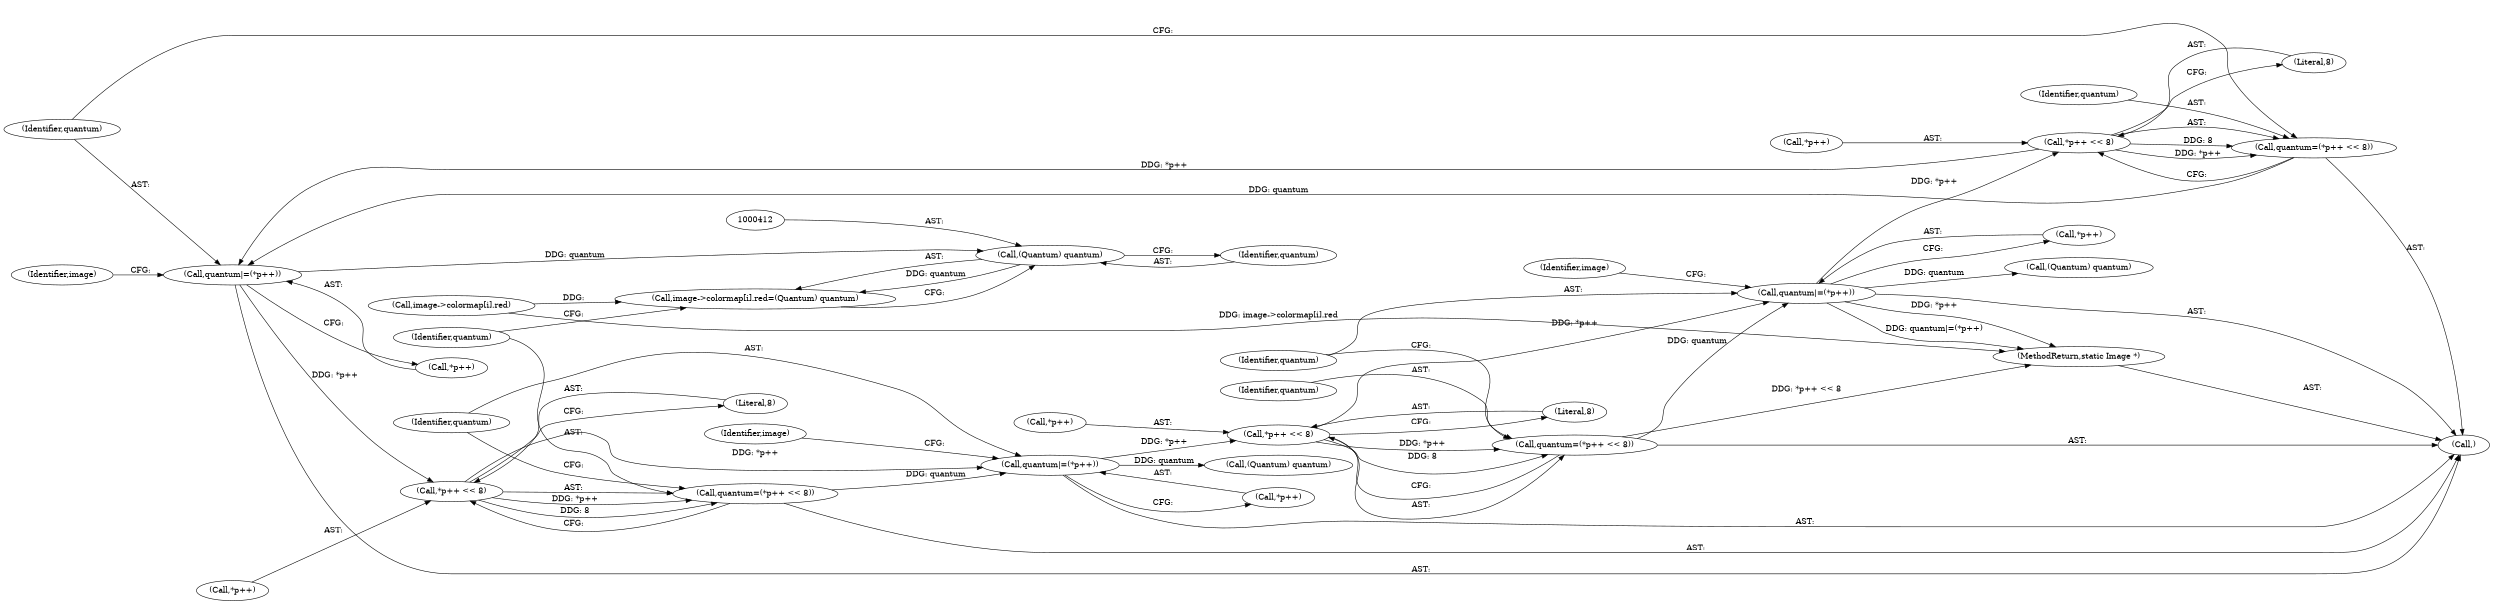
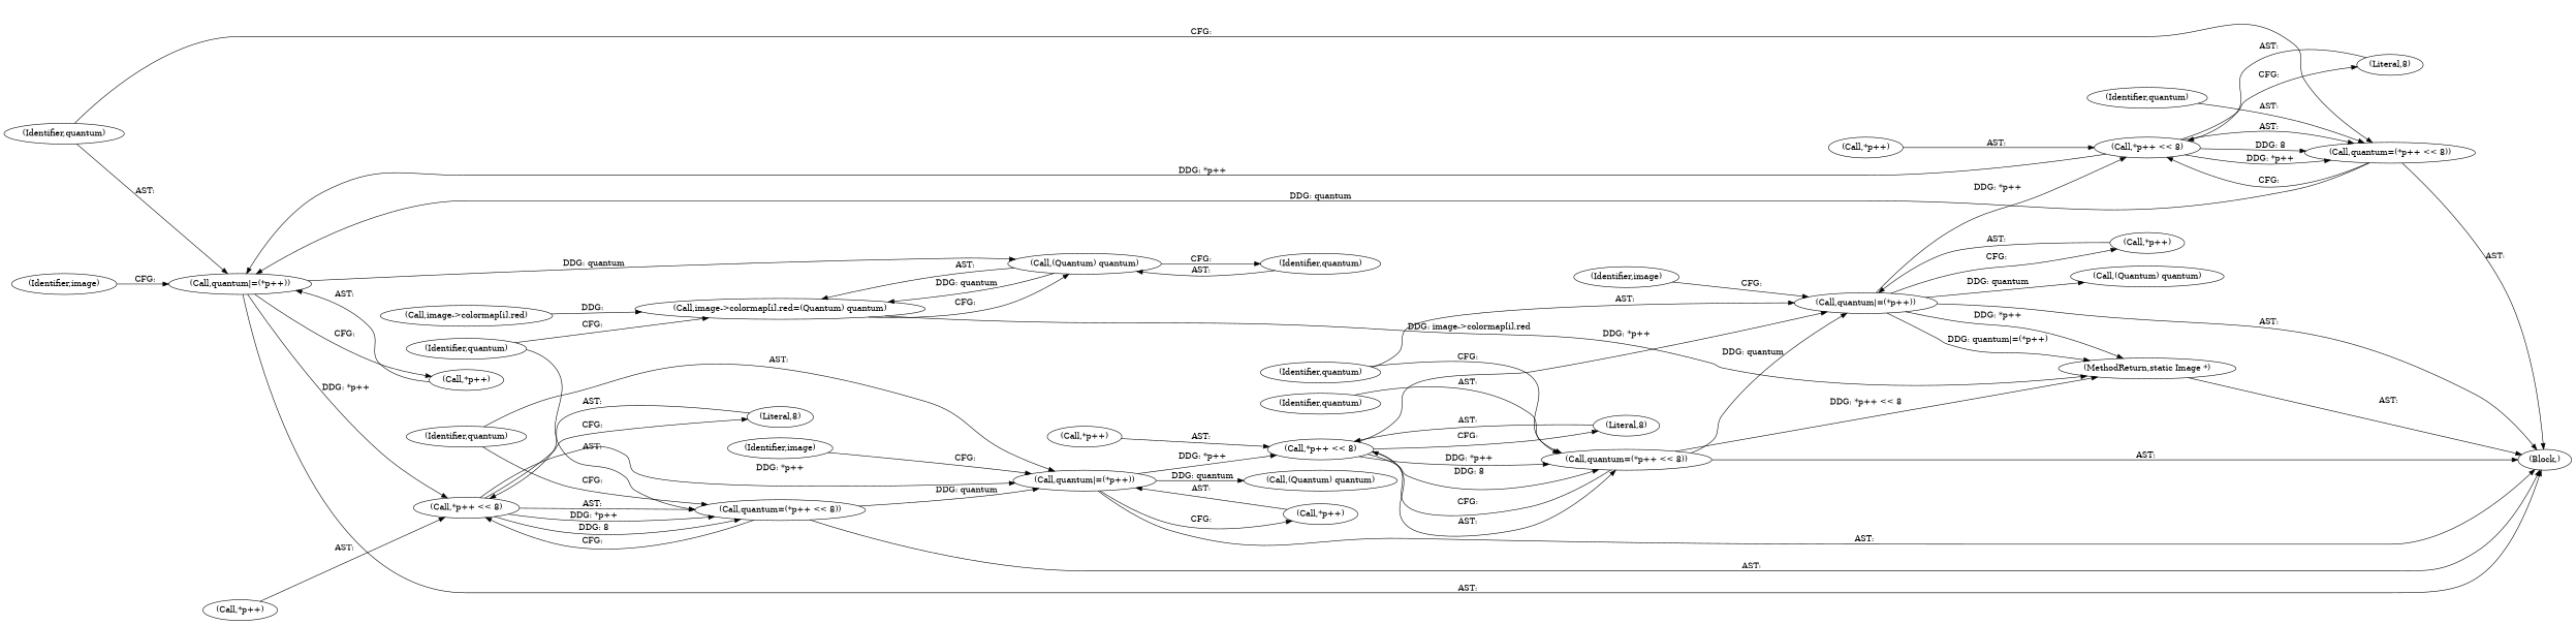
  digraph {
    rankdir=LR
    n1 [label="(Call,image->colormap[i].red=(Quantum) quantum)"]
    n2 [label="(Call,(Quantum) quantum)"]
    n3 [label="(MethodReturn,static Image *)"]
    n4 [label="(Identifier,quantum)"]
-   n5 [label="(Call,)"]
+   n5 [label="(Block,)"]
    n6 [label="(Call,quantum|=(*p++))"]
    n7 [label="(Call,*p++ << 8)"]
    n8 [label="(Call,*p++)"]
    n9 [label="(Call,quantum|=(*p++))"]
    n10 [label="(Call,quantum=(*p++ << 8))"]
    n11 [label="(Literal,8)"]
    n12 [label="(Call,quantum=(*p++ << 8))"]
    n13 [label="(Call,*p++ << 8)"]
    n14 [label="(Literal,8)"]
    n15 [label="(Call,quantum|=(*p++))"]
    n16 [label="(Call,(Quantum) quantum)"]
    n17 [label="(Call,*p++)"]
    n18 [label="(Call,quantum=(*p++ << 8))"]
    n19 [label="(Call,*p++ << 8)"]
    n20 [label="(Literal,8)"]
    n21 [label="(Call,(Quantum) quantum)"]
    n22 [label="(Call,*p++)"]
    n23 [label="(Identifier,image)"]
    n24 [label="(Call,*p++)"]
    n25 [label="(Identifier,quantum)"]
    n26 [label="(Call,*p++)"]
    n27 [label="(Identifier,quantum)"]
    n28 [label="(Identifier,image)"]
    n29 [label="(Identifier,quantum)"]
    n30 [label="(Identifier,quantum)"]
    n31 [label="(Call,image->colormap[i].red)"]
    n32 [label="(Identifier,image)"]
    n33 [label="(Identifier,quantum)"]
    n34 [label="(Identifier,quantum)"]
    n35 [label="(Call,*p++)"]
-   1000412
    n1 -> n2 [label="CFG: "]
-   n31 -> n3 [label="DDG: image->colormap[i].red"]
+   n1 -> n3 [label="DDG: image->colormap[i].red"]
    n2 -> n1 [label="AST: "]
    n2 -> n1 [label="DDG: quantum"]
    n2 -> n4 [label="CFG: "]
    n3 -> n5 [label="AST: "]
    n4 -> n2 [label="AST: "]
    n6 -> n2 [label="DDG: quantum"]
    n6 -> n5 [label="AST: "]
    n6 -> n7 [label="DDG: *p++"]
    n6 -> n8 [label="CFG: "]
    n7 -> n9 [label="DDG: *p++"]
    n7 -> n10 [label="AST: "]
    n7 -> n10 [label="DDG: *p++"]
    n7 -> n10 [label="DDG: 8"]
    n7 -> n11 [label="CFG: "]
    n8 -> n6 [label="AST: "]
    n9 -> n5 [label="AST: "]
    n9 -> n19 [label="DDG: *p++"]
    n9 -> n21 [label="DDG: quantum"]
    n9 -> n22 [label="CFG: "]
    n10 -> n5 [label="AST: "]
    n10 -> n7 [label="CFG: "]
    n10 -> n9 [label="DDG: quantum"]
    n11 -> n7 [label="AST: "]
    n12 -> n5 [label="AST: "]
    n12 -> n6 [label="DDG: quantum"]
    n12 -> n13 [label="CFG: "]
    n13 -> n6 [label="DDG: *p++"]
    n13 -> n12 [label="AST: "]
    n13 -> n12 [label="DDG: *p++"]
    n13 -> n12 [label="DDG: 8"]
    n13 -> n14 [label="CFG: "]
    n14 -> n13 [label="AST: "]
    n15 -> n3 [label="DDG: *p++"]
    n15 -> n3 [label="DDG: quantum|=(*p++)"]
    n15 -> n5 [label="AST: "]
    n15 -> n13 [label="DDG: *p++"]
    n15 -> n16 [label="DDG: quantum"]
    n15 -> n17 [label="CFG: "]
    n17 -> n15 [label="AST: "]
    n18 -> n3 [label="DDG: *p++ << 8"]
    n18 -> n5 [label="AST: "]
    n18 -> n15 [label="DDG: quantum"]
    n18 -> n19 [label="CFG: "]
    n19 -> n15 [label="DDG: *p++"]
    n19 -> n18 [label="AST: "]
    n19 -> n18 [label="DDG: *p++"]
    n19 -> n18 [label="DDG: 8"]
    n19 -> n20 [label="CFG: "]
    n20 -> n19 [label="AST: "]
    n22 -> n9 [label="AST: "]
    n23 -> n15 [label="CFG: "]
    n24 -> n13 [label="AST: "]
    n25 -> n12 [label="AST: "]
    n26 -> n19 [label="AST: "]
    n27 -> n9 [label="AST: "]
    n27 -> n10 [label="CFG: "]
    n28 -> n6 [label="CFG: "]
    n29 -> n1 [label="CFG: "]
    n29 -> n10 [label="AST: "]
    n30 -> n15 [label="AST: "]
    n30 -> n18 [label="CFG: "]
    n31 -> n1 [label="DDG: "]
    n32 -> n9 [label="CFG: "]
    n33 -> n6 [label="AST: "]
    n33 -> n12 [label="CFG: "]
    n34 -> n18 [label="AST: "]
    n35 -> n7 [label="AST: "]
-   1000412 -> n2 [label="AST: "]
  }
